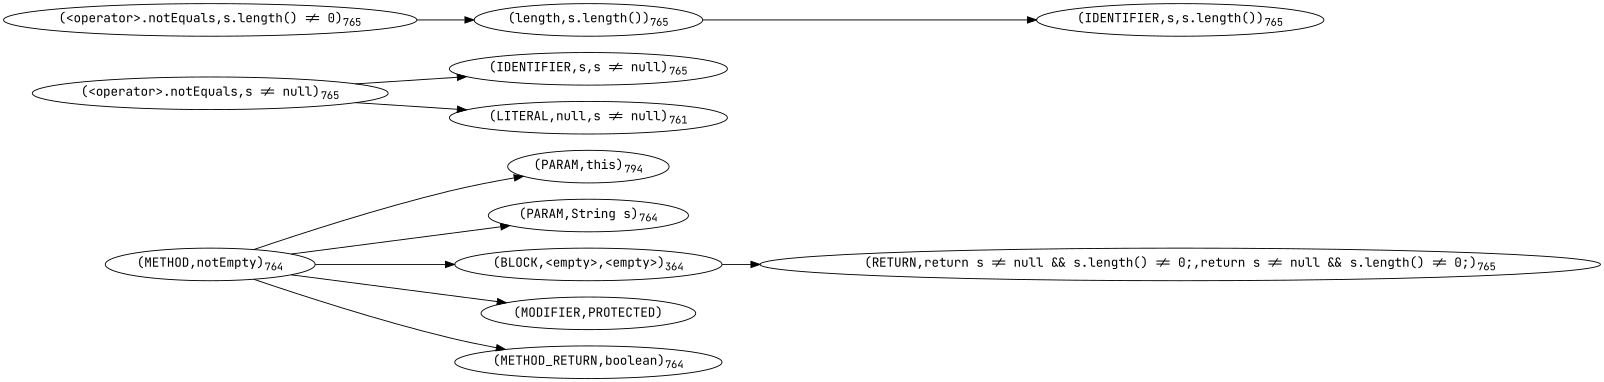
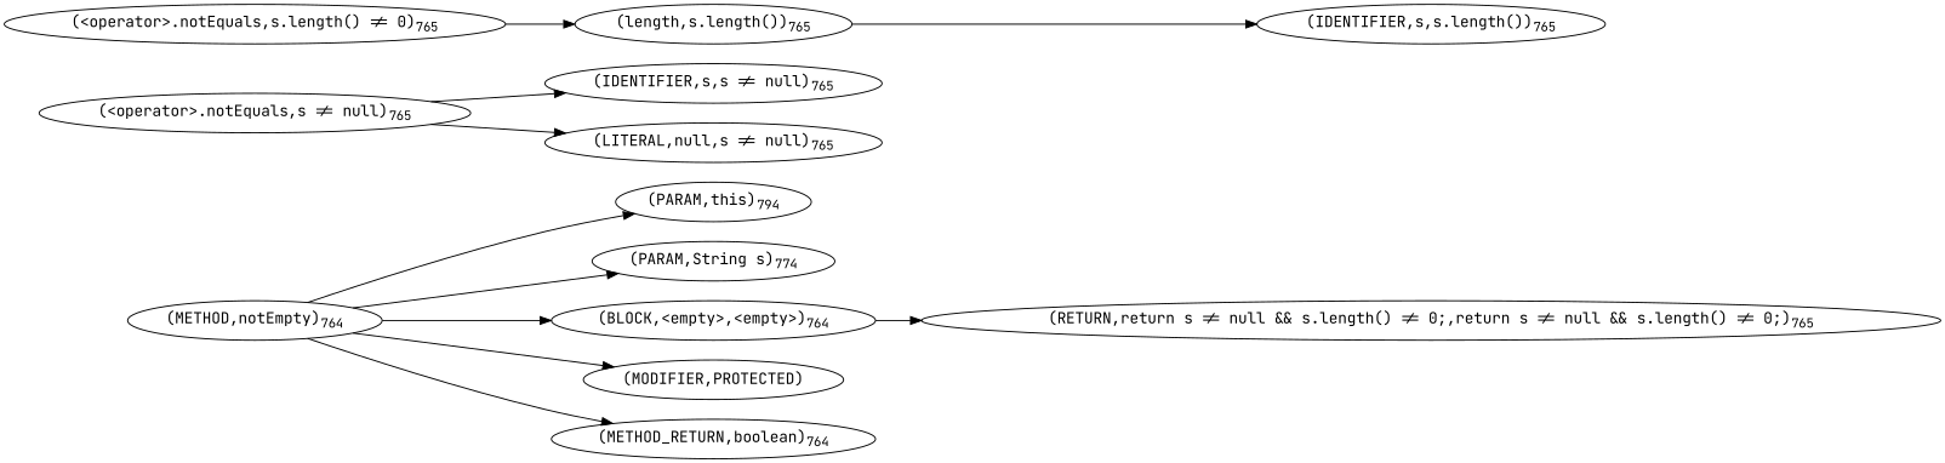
  digraph {
    fontname="JetBrains Mono"
    rankdir=LR
    node [fontname="JetBrains Mono"]
    edge [fontname="JetBrains Mono"]
    n1 [label=<(METHOD,notEmpty)<SUB>764</SUB>>]
    n2 [label=<(PARAM,this)<SUB>794</SUB>>]
-   n3 [label=<(PARAM,String s)<SUB>764</SUB>>]
-   n4 [label=<(BLOCK,&lt;empty&gt;,&lt;empty&gt;)<SUB>364</SUB>>]
+   n3 [label=<(PARAM,String s)<SUB>774</SUB>>]
+   n4 [label=<(BLOCK,&lt;empty&gt;,&lt;empty&gt;)<SUB>764</SUB>>]
    n5 [label=<(MODIFIER,PROTECTED)>]
    n6 [label=<(METHOD_RETURN,boolean)<SUB>764</SUB>>]
    n7 [label=<(RETURN,return s != null &amp;&amp; s.length() != 0;,return s != null &amp;&amp; s.length() != 0;)<SUB>765</SUB>>]
    n8 [label=<(&lt;operator&gt;.notEquals,s != null)<SUB>765</SUB>>]
    n9 [label=<(IDENTIFIER,s,s != null)<SUB>765</SUB>>]
-   n10 [label=<(LITERAL,null,s != null)<SUB>761</SUB>>]
+   n10 [label=<(LITERAL,null,s != null)<SUB>765</SUB>>]
    n11 [label=<(&lt;operator&gt;.notEquals,s.length() != 0)<SUB>765</SUB>>]
    n12 [label=<(length,s.length())<SUB>765</SUB>>]
    n13 [label=<(IDENTIFIER,s,s.length())<SUB>765</SUB>>]
    n1 -> n2
    n1 -> n3
    n1 -> n4
    n1 -> n5
    n1 -> n6
    n4 -> n7
    n8 -> n9
    n8 -> n10
    n11 -> n12
    n12 -> n13
  }
